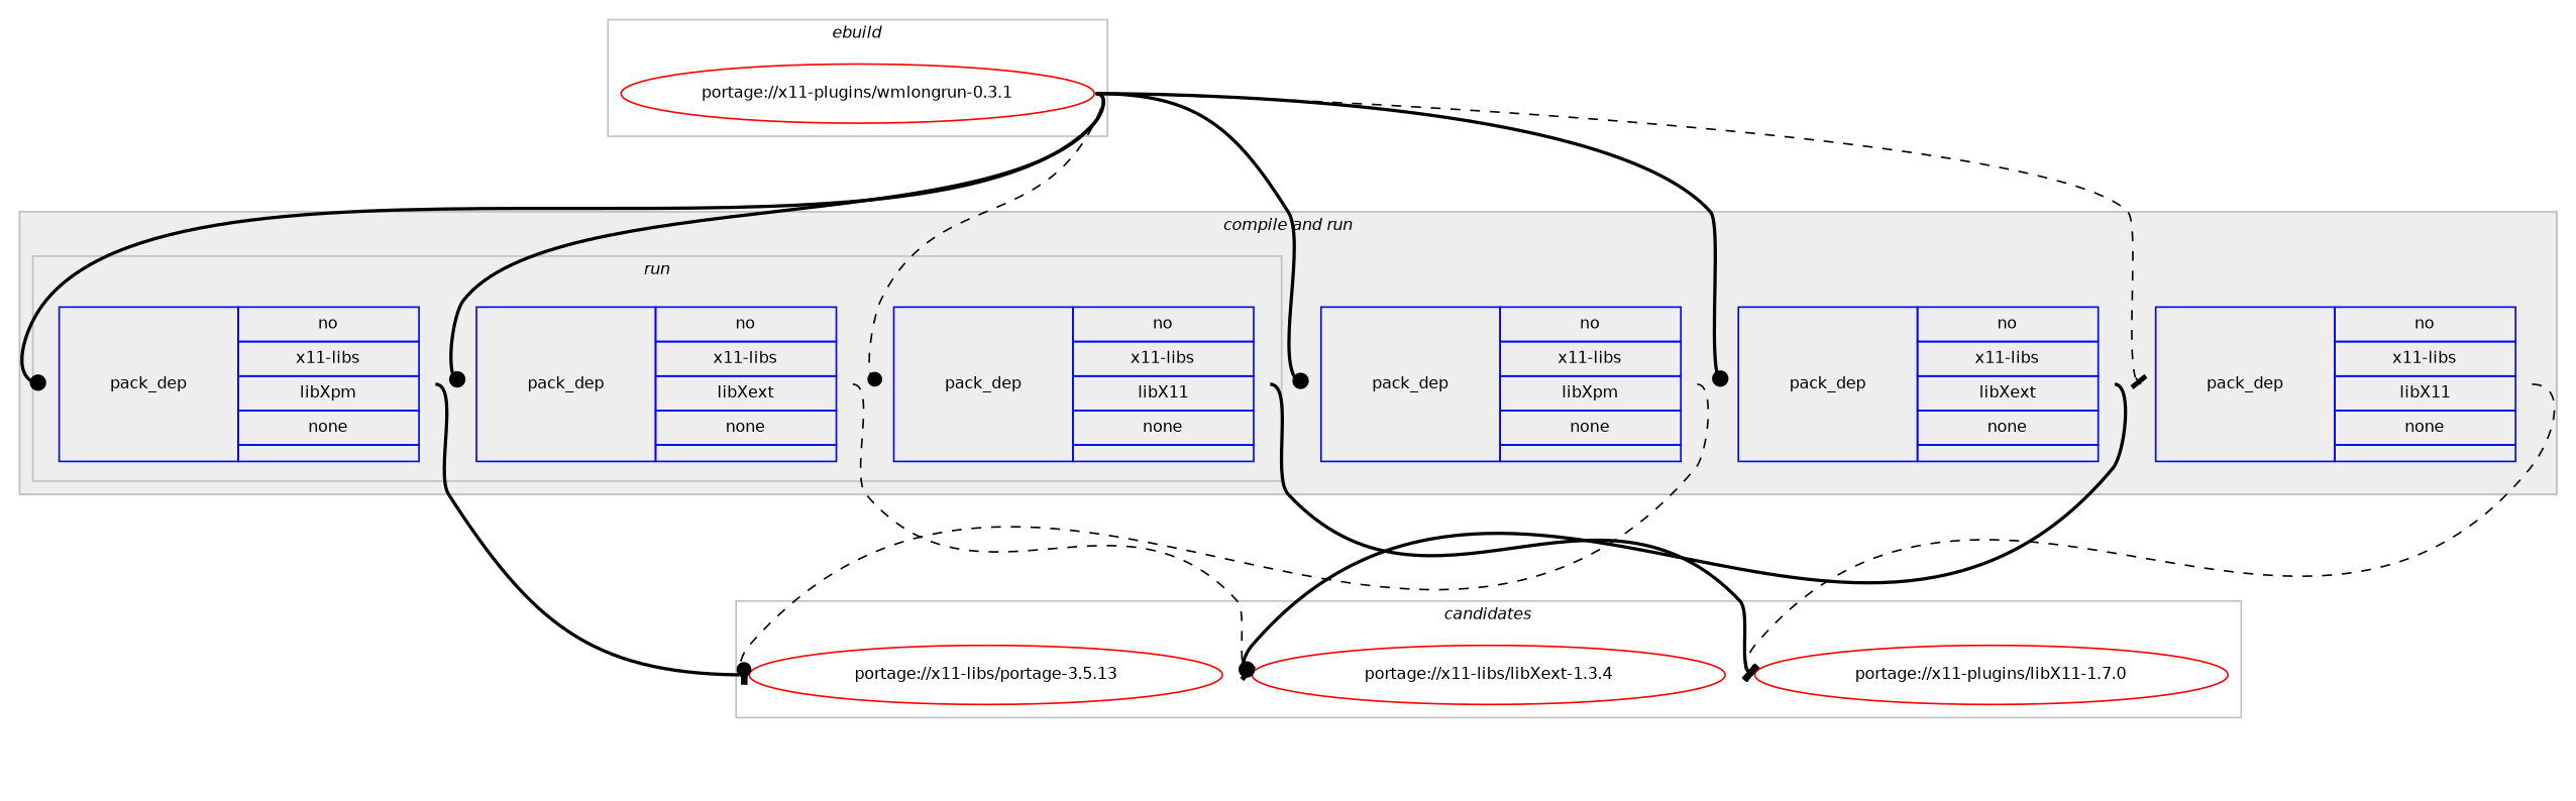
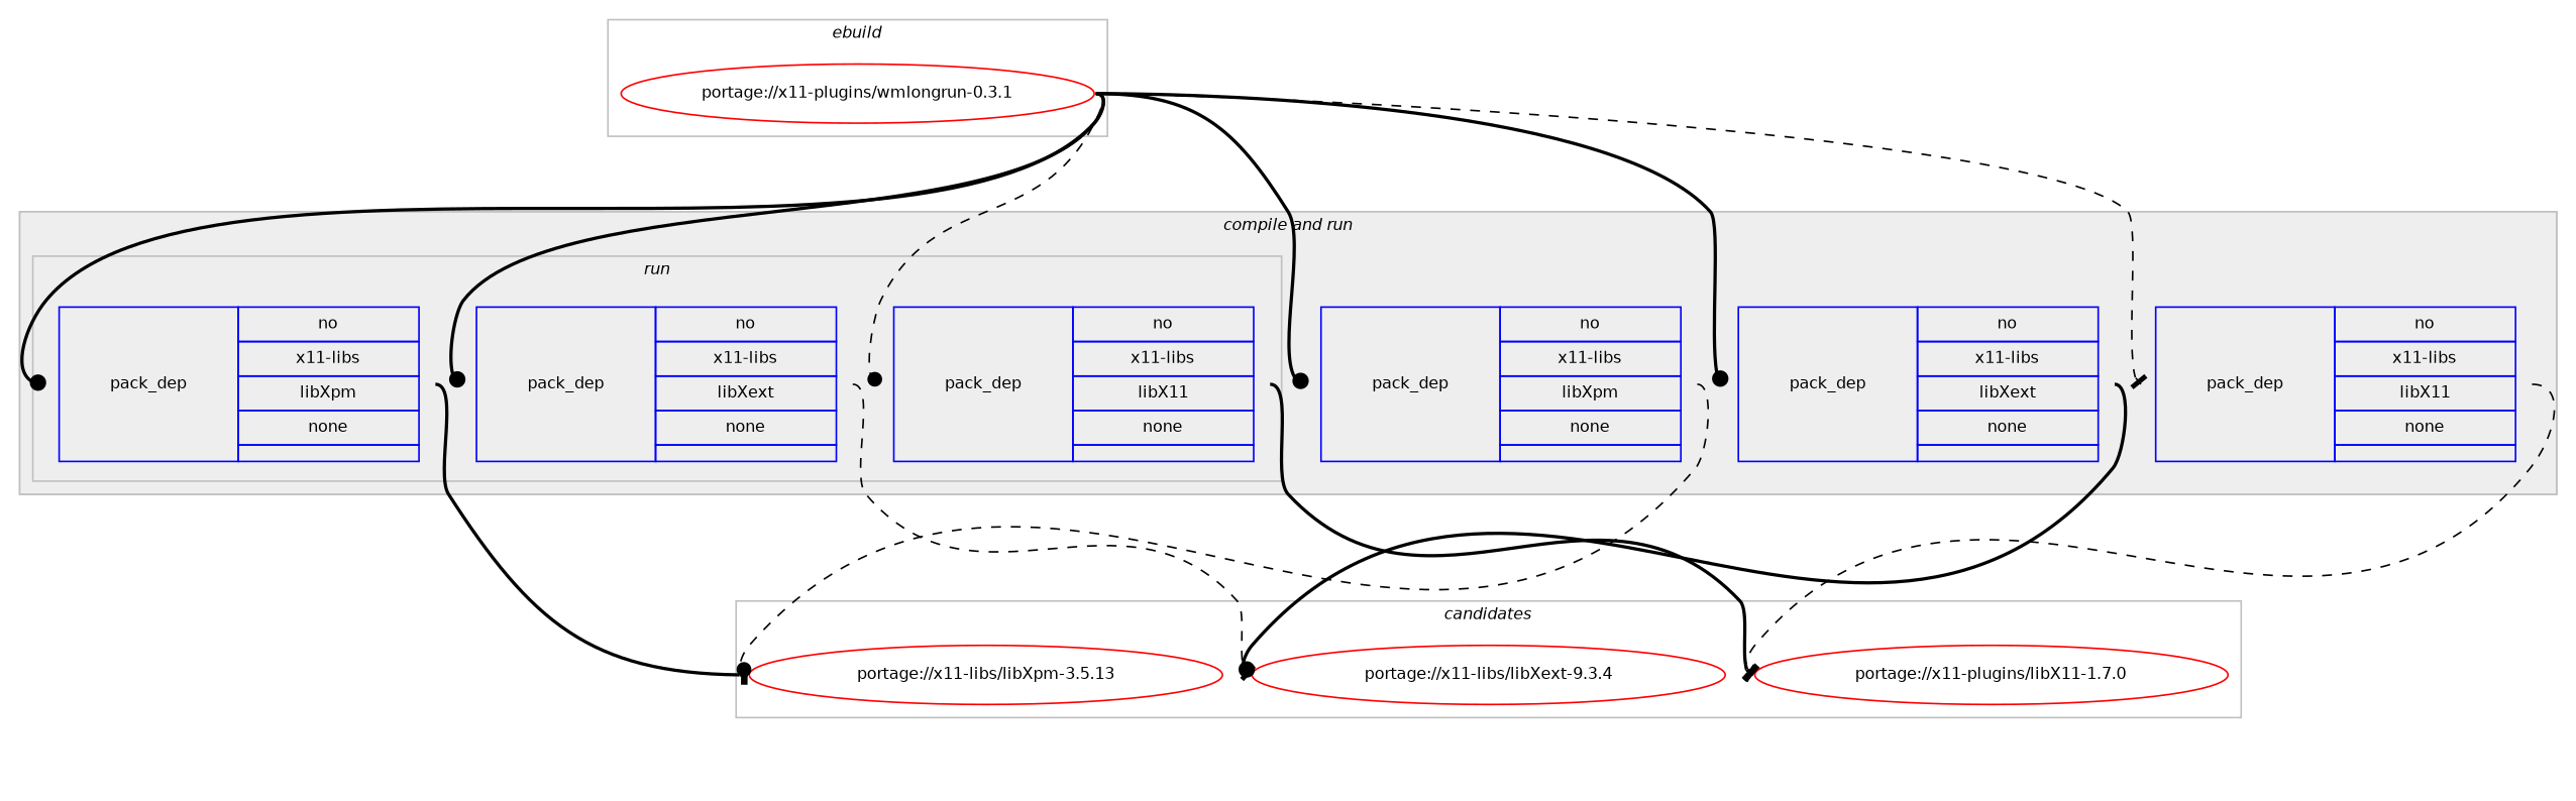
  digraph {
    compound=true
    concentrate=true
    fontname=Helvetica
    fontsize=10
    newrank=true
    rankdir=TB
    ranksep=1.5
    node [color=blue fontname=Helvetica fontsize=10 shape=none]
    edge [arrowhead=dot headport=w style=bold tailport=e weight=20]
    n1 [color=red label="portage://x11-plugins/wmlongrun-0.3.1" shape=ellipse width=4]
    n2 [label=<<TABLE BORDER="0" CELLBORDER="1" CELLSPACING="0" CELLPADDING="4" WIDTH="220"><TR><TD ROWSPAN="6" CELLPADDING="30">pack_dep</TD></TR><TR><TD WIDTH="110">no</TD></TR><TR><TD>x11-libs</TD></TR><TR><TD>libX11</TD></TR><TR><TD>none</TD></TR><TR><TD></TD></TR></TABLE>>]
    n3 [label=<<TABLE BORDER="0" CELLBORDER="1" CELLSPACING="0" CELLPADDING="4" WIDTH="220"><TR><TD ROWSPAN="6" CELLPADDING="30">pack_dep</TD></TR><TR><TD WIDTH="110">no</TD></TR><TR><TD>x11-libs</TD></TR><TR><TD>libXext</TD></TR><TR><TD>none</TD></TR><TR><TD></TD></TR></TABLE>>]
    n4 [label=<<TABLE BORDER="0" CELLBORDER="1" CELLSPACING="0" CELLPADDING="4" WIDTH="220"><TR><TD ROWSPAN="6" CELLPADDING="30">pack_dep</TD></TR><TR><TD WIDTH="110">no</TD></TR><TR><TD>x11-libs</TD></TR><TR><TD>libXpm</TD></TR><TR><TD>none</TD></TR><TR><TD></TD></TR></TABLE>>]
    n5 [label=<<TABLE BORDER="0" CELLBORDER="1" CELLSPACING="0" CELLPADDING="4" WIDTH="220"><TR><TD ROWSPAN="6" CELLPADDING="30">pack_dep</TD></TR><TR><TD WIDTH="110">no</TD></TR><TR><TD>x11-libs</TD></TR><TR><TD>libX11</TD></TR><TR><TD>none</TD></TR><TR><TD></TD></TR></TABLE>>]
    n6 [label=<<TABLE BORDER="0" CELLBORDER="1" CELLSPACING="0" CELLPADDING="4" WIDTH="220"><TR><TD ROWSPAN="6" CELLPADDING="30">pack_dep</TD></TR><TR><TD WIDTH="110">no</TD></TR><TR><TD>x11-libs</TD></TR><TR><TD>libXext</TD></TR><TR><TD>none</TD></TR><TR><TD></TD></TR></TABLE>>]
    n7 [label=<<TABLE BORDER="0" CELLBORDER="1" CELLSPACING="0" CELLPADDING="4" WIDTH="220"><TR><TD ROWSPAN="6" CELLPADDING="30">pack_dep</TD></TR><TR><TD WIDTH="110">no</TD></TR><TR><TD>x11-libs</TD></TR><TR><TD>libXpm</TD></TR><TR><TD>none</TD></TR><TR><TD></TD></TR></TABLE>>]
    n8 [color=red label="portage://x11-plugins/libX11-1.7.0" shape=ellipse width=4]
-   n9 [color=red label="portage://x11-libs/libXext-1.3.4" shape=ellipse width=4]
-   n10 [color=red label="portage://x11-libs/portage-3.5.13" shape=ellipse width=4]
+   n9 [color=red label="portage://x11-libs/libXext-9.3.4" shape=ellipse width=4]
+   n10 [color=red label="portage://x11-libs/libXpm-3.5.13" shape=ellipse width=4]
    subgraph cluster_1 {
      color=gray
      label=<<i>ebuild</i>>
      rank=same
      n1
    }
    subgraph cluster_2 {
      color=gray
      label=<<i>dependencies</i>>
      subgraph cluster_3 {
        color=gray
        fillcolor="#eeeeee"
        label=<<i>compile</i>>
        style=filled
        subgraph sub_4 {
          color=gray
          fillcolor="#eeeeee"
          label=<<i>compile</i>>
          style=filled
          n2
        }
        subgraph sub_5 {
          color=gray
          fillcolor="#eeeeee"
          label=<<i>compile</i>>
          style=filled
          n3
        }
        subgraph sub_6 {
          color=gray
          fillcolor="#eeeeee"
          label=<<i>compile</i>>
          style=filled
          n4
        }
      }
      subgraph cluster_7 {
        color=gray
        fillcolor="#eeeeee"
        label=<<i>compile and run</i>>
        style=filled
      }
      subgraph cluster_8 {
        color=gray
        fillcolor="#eeeeee"
        label=<<i>run</i>>
        style=filled
        subgraph sub_9 {
          color=gray
          fillcolor="#eeeeee"
          label=<<i>run</i>>
          style=filled
          n5
        }
        subgraph sub_10 {
          color=gray
          fillcolor="#eeeeee"
          label=<<i>run</i>>
          style=filled
          n6
        }
        subgraph sub_11 {
          color=gray
          fillcolor="#eeeeee"
          label=<<i>run</i>>
          style=filled
          n7
        }
      }
    }
    subgraph cluster_12 {
      color=gray
      label=<<i>candidates</i>>
      rank=same
      subgraph sub_13 {
        color=black
        label=<<i>candidates</i>>
        nodesep=1
        rank=same
        n8
      }
      subgraph sub_14 {
        color=black
        label=<<i>candidates</i>>
        nodesep=1
        rank=same
        n9
      }
      subgraph sub_15 {
        color=black
        label=<<i>candidates</i>>
        nodesep=1
        rank=same
        n10
      }
      subgraph sub_16 {
        color=black
        label=<<i>candidates</i>>
        nodesep=1
        rank=same
        n8
      }
      subgraph sub_17 {
        color=black
        label=<<i>candidates</i>>
        nodesep=1
        rank=same
        n9
      }
      subgraph sub_18 {
        color=black
        label=<<i>candidates</i>>
        nodesep=1
        rank=same
        n10
      }
    }
    n1 -> n2 [arrowhead=tee style=dashed]
    n1 -> n3
    n1 -> n4
    n1 -> n5 [style=dashed]
    n1 -> n6
    n1 -> n7
    n2 -> n8 [arrowhead=tee style=dashed weight=100]
    n3 -> n9 [weight=100]
    n4 -> n10 [style=dashed weight=100]
    n5 -> n8 [arrowhead=tee weight=100]
    n6 -> n9 [arrowhead=tee style=dashed weight=100]
    n7 -> n10 [arrowhead=tee weight=100]
  }
